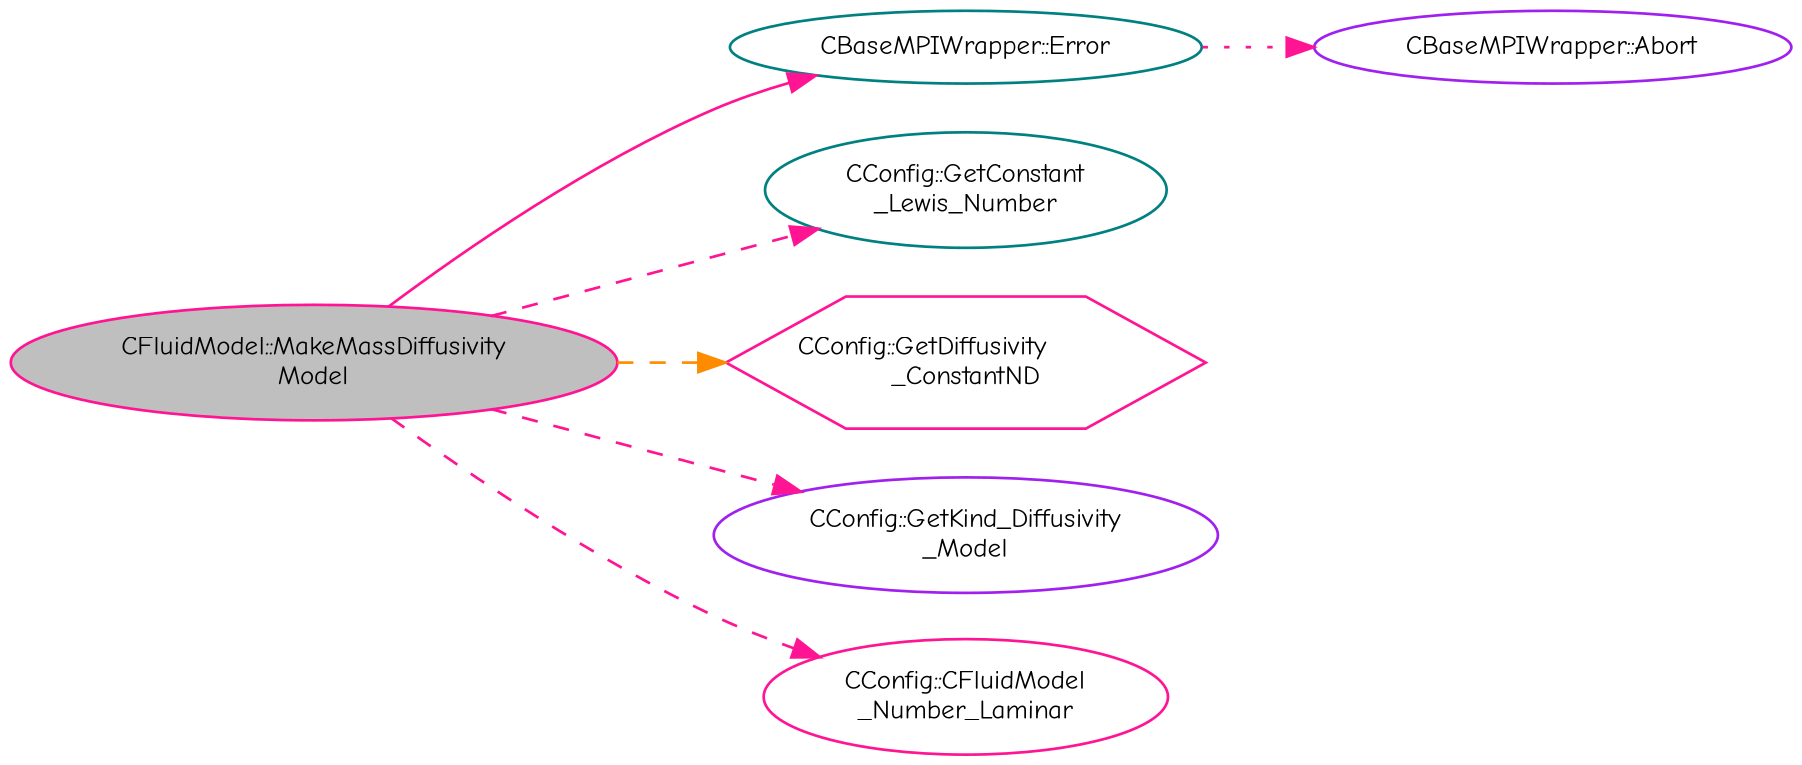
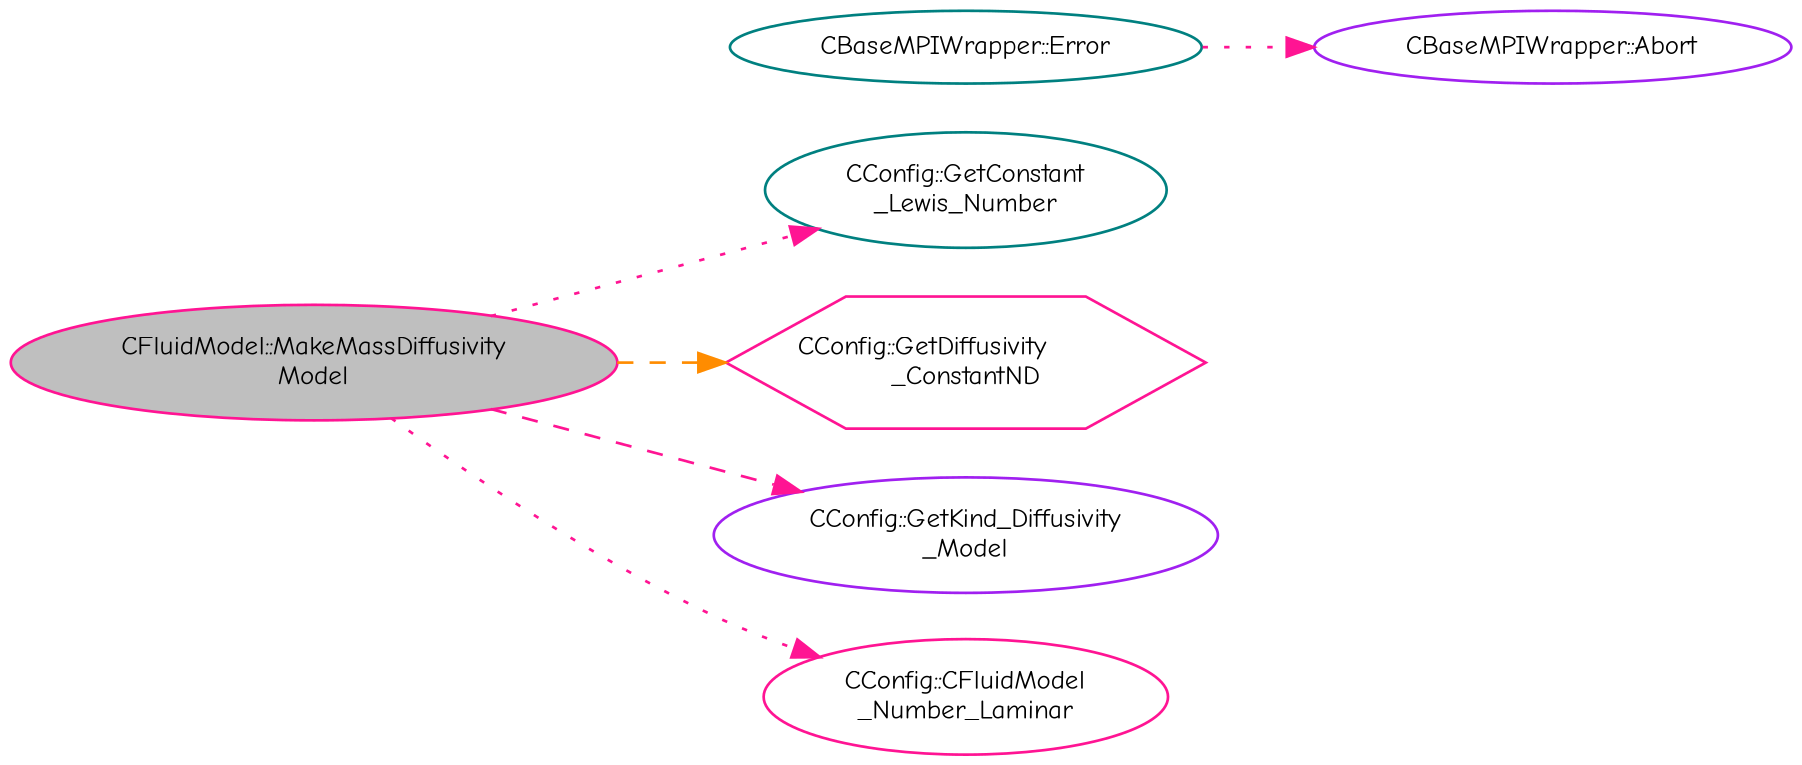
  digraph {
    fontname="Comic Neue"
    rankdir=LR
    node [color=deeppink fillcolor=white fontname="Comic Neue" fontsize=10 shape=ellipse style=filled]
    edge [color=deeppink fontname="Comic Neue" fontsize=10 labelfontname=Helvetica labelfontsize=10 style=dashed]
    n1 [fillcolor=grey75 fontcolor=black height=0.2 label="CFluidModel::MakeMassDiffusivity\lModel" width=0.4]
    n2 [color=teal height=0.2 label="CBaseMPIWrapper::Error" width=0.4]
    n3 [color=teal height=0.2 label="CConfig::GetConstant\l_Lewis_Number" width=0.4]
    n4 [height=0.2 label="CConfig::GetDiffusivity\l_ConstantND" shape=hexagon width=0.4]
    n5 [color=purple height=0.2 label="CConfig::GetKind_Diffusivity\l_Model" width=0.4]
    n6 [height=0.2 label="CConfig::CFluidModel\l_Number_Laminar" width=0.4]
    n7 [color=purple height=0.2 label="CBaseMPIWrapper::Abort" width=0.4]
-   n1 -> n2 [style=solid]
-   n1 -> n3
+   n1 -> n3 [style=dotted]
    n1 -> n4 [color=darkorange]
    n1 -> n5
-   n1 -> n6
+   n1 -> n6 [style=dotted]
    n2 -> n7 [style=dotted]
  }
